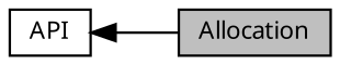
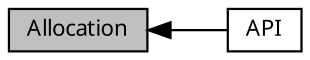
  digraph {
    rankdir=LR
    node [color=black fontname=Mononoki fontsize=10 shape=box]
    n1 [height=0.2 label=API width=0.4]
    n2 [fillcolor=grey75 fontcolor=black height=0.2 label=Allocation style=filled width=0.4]
-   n1 -> n2 [dir=back fontname=Mononoki fontsize=10 labelfontname=Mononoki labelfontsize=10 shape=plaintext style=solid]
+   n2 -> n1 [dir=back fontname=Mononoki fontsize=10 labelfontname=Mononoki labelfontsize=10 shape=plaintext style=solid]
  }
